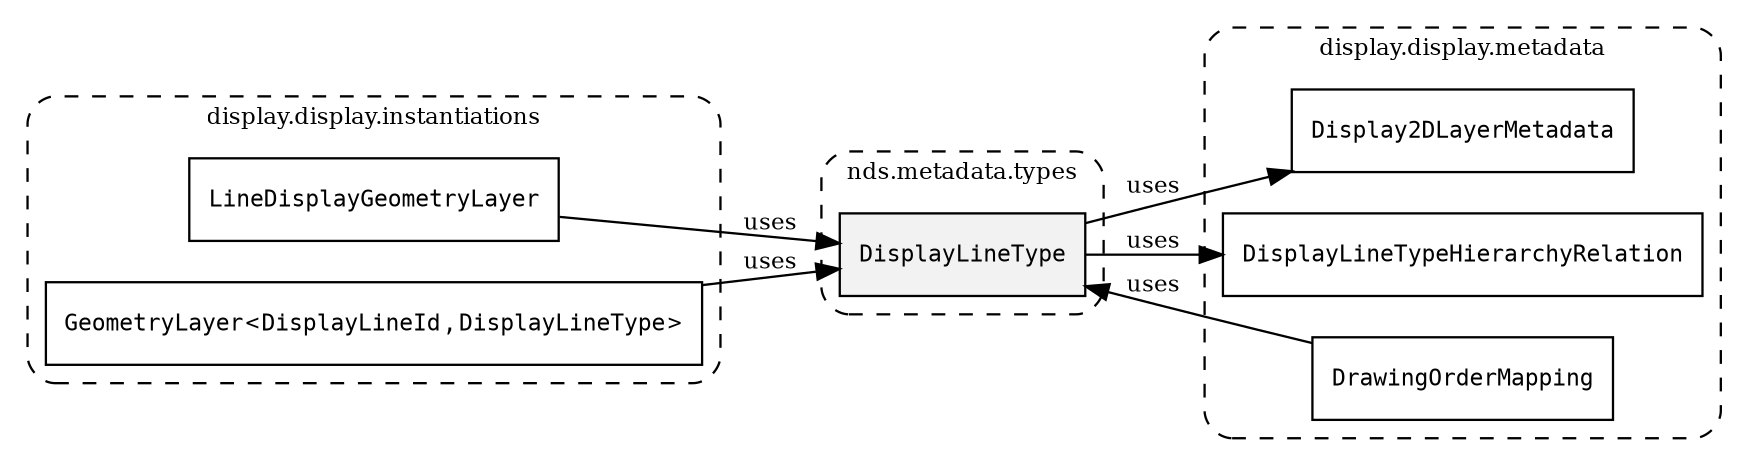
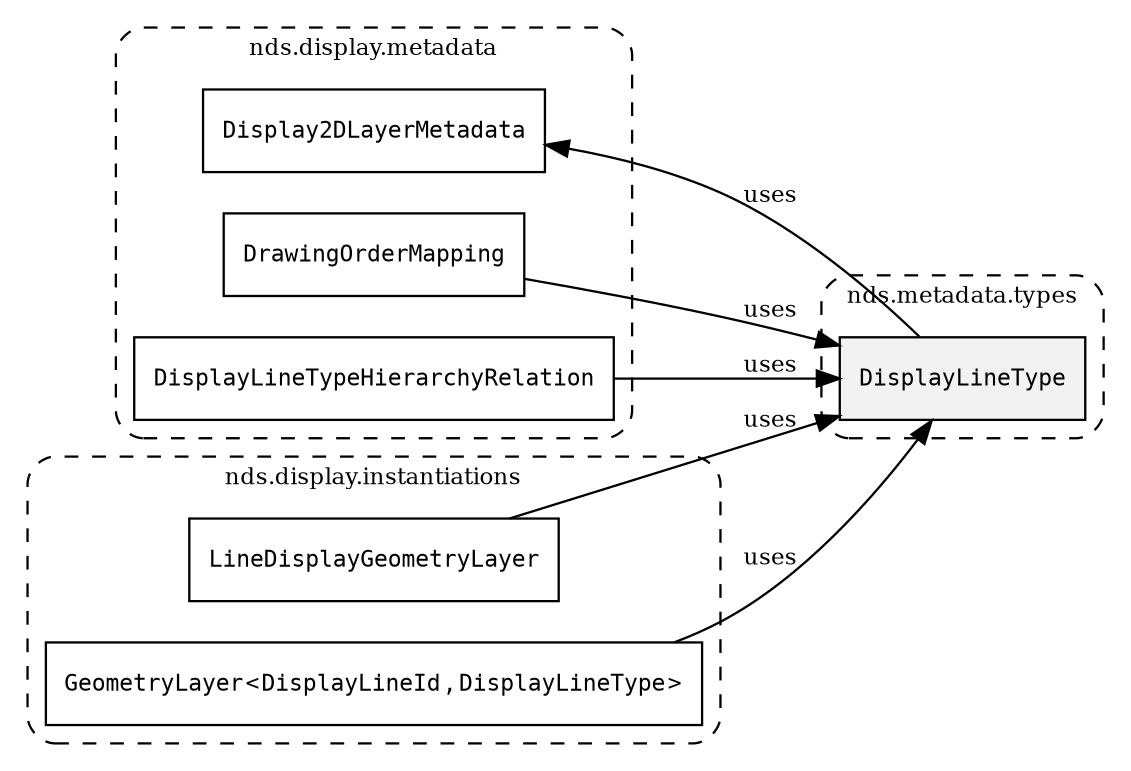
  digraph {
    fontsize=10
    rankdir=LR
    node [fontsize=10 shape=box]
    edge [fontsize=10]
    n1 [fillcolor="#0000000D" label=<<font face="monospace"><table align="center" border="0" cellspacing="0" cellpadding="0"><tr><td href="../../../content/packages/nds.display.types.html#Enum-DisplayLineType" title="Enum defined in nds.display.types">DisplayLineType</td></tr></table></font>> style=filled]
    n2 [label=<<font face="monospace"><table align="center" border="0" cellspacing="0" cellpadding="0"><tr><td href="../../../content/packages/nds.display.metadata.html#Structure-Display2DLayerMetadata" title="Structure defined in nds.display.metadata">Display2DLayerMetadata</td></tr></table></font>>]
    n3 [label=<<font face="monospace"><table align="center" border="0" cellspacing="0" cellpadding="0"><tr><td href="../../../content/packages/nds.display.metadata.html#Structure-DrawingOrderMapping" title="Structure defined in nds.display.metadata">DrawingOrderMapping</td></tr></table></font>>]
    n4 [label=<<font face="monospace"><table align="center" border="0" cellspacing="0" cellpadding="0"><tr><td href="../../../content/packages/nds.display.metadata.html#Structure-DisplayLineTypeHierarchyRelation" title="Structure defined in nds.display.metadata">DisplayLineTypeHierarchyRelation</td></tr></table></font>>]
    n5 [label=<<font face="monospace"><table align="center" border="0" cellspacing="0" cellpadding="0"><tr><td href="../../../content/packages/nds.display.instantiations.html#InstantiateType-LineDisplayGeometryLayer" title="InstantiateType defined in nds.display.instantiations">LineDisplayGeometryLayer</td></tr></table></font>>]
    n6 [label=<<font face="monospace"><table align="center" border="0" cellspacing="0" cellpadding="0"><tr><td href="../../../content/packages/nds.core.geometry.html#Structure-GeometryLayer" title="Structure defined in nds.core.geometry">GeometryLayer</td><td>&lt;</td><td><table align="center" border="0" cellspacing="0" cellpadding="0"><tr><td href="../../../content/packages/nds.display.reference.types.html#Subtype-DisplayLineId" title="Subtype defined in nds.display.reference.types">DisplayLineId</td></tr></table></td><td>,</td><td><table align="center" border="0" cellspacing="0" cellpadding="0"><tr><td href="../../../content/packages/nds.display.types.html#Enum-DisplayLineType" title="Enum defined in nds.display.types">DisplayLineType</td></tr></table></td><td>&gt;</td></tr></table></font>>]
    subgraph cluster_1 {
      label="nds.metadata.types"
      style="dashed, rounded"
      n1
    }
    subgraph cluster_2 {
-     label="display.display.metadata"
+     label="nds.display.metadata"
      style="dashed, rounded"
      n2
      n3
      n4
    }
    subgraph cluster_3 {
-     label="display.display.instantiations"
+     label="nds.display.instantiations"
      style="dashed, rounded"
      n5
      n6
    }
    n1 -> n2 [label=uses]
    n3 -> n1 [label=uses]
-   n1 -> n4 [label=uses]
+   n4 -> n1 [label=uses]
    n5 -> n1 [label=uses]
    n6 -> n1 [label=uses]
  }
